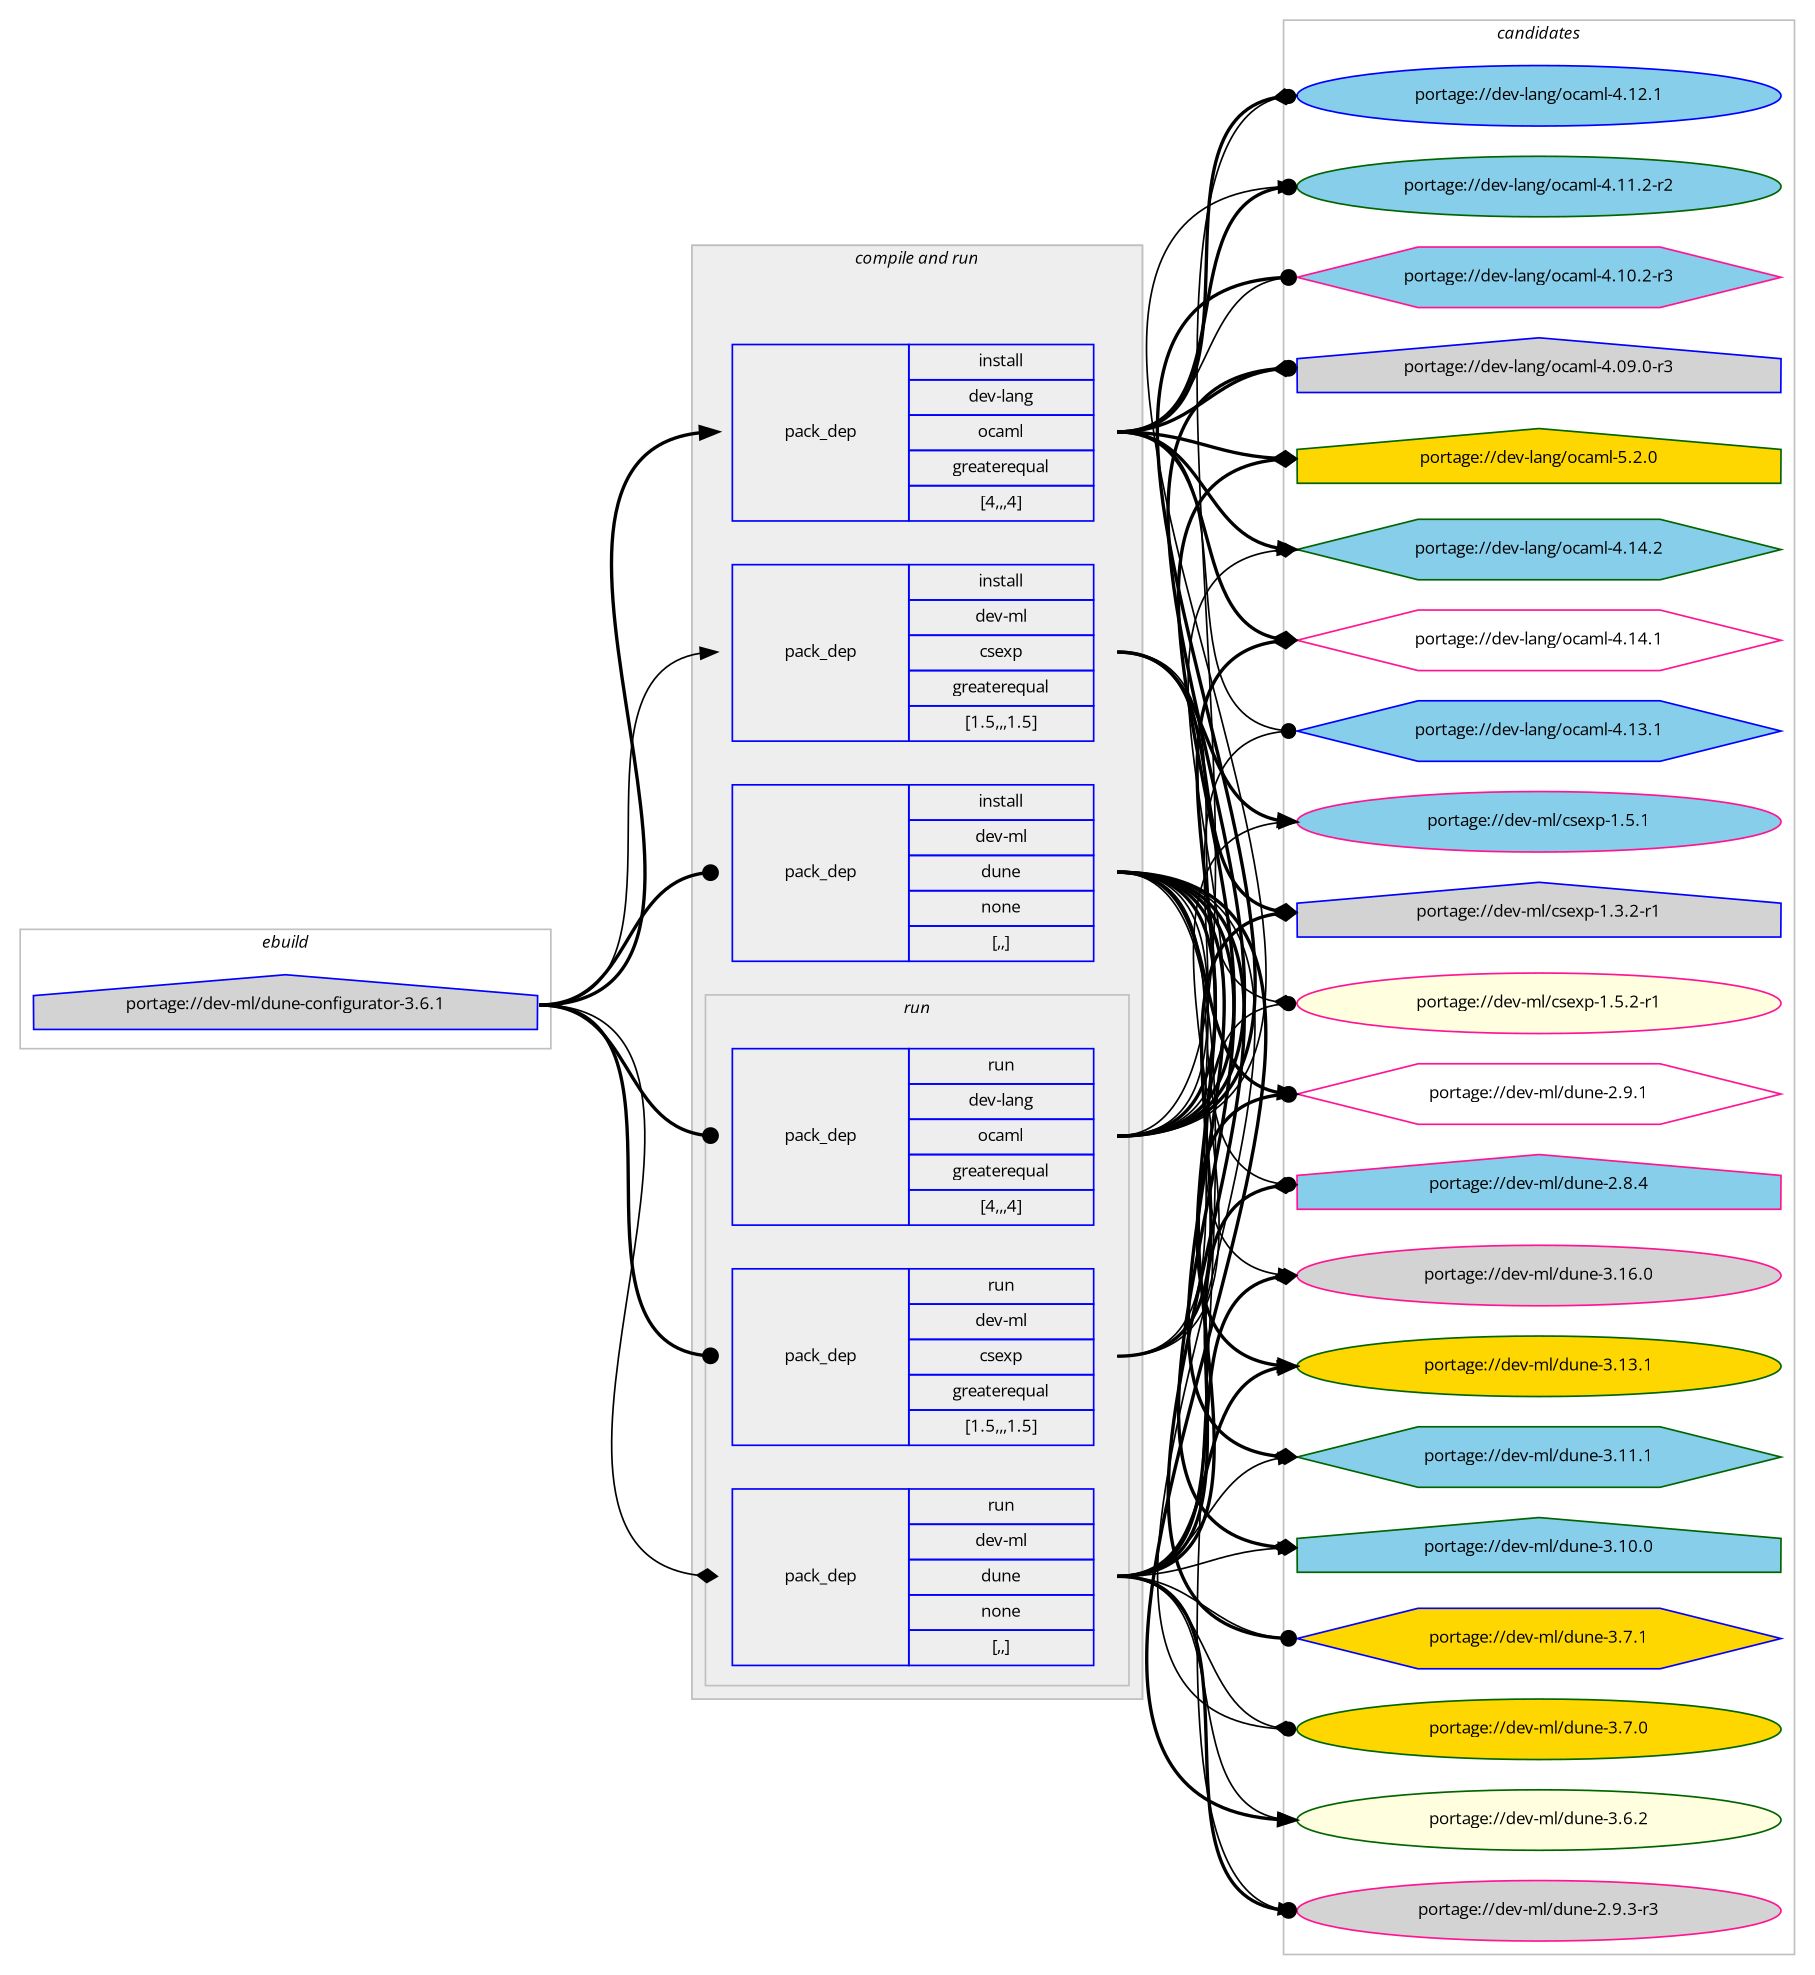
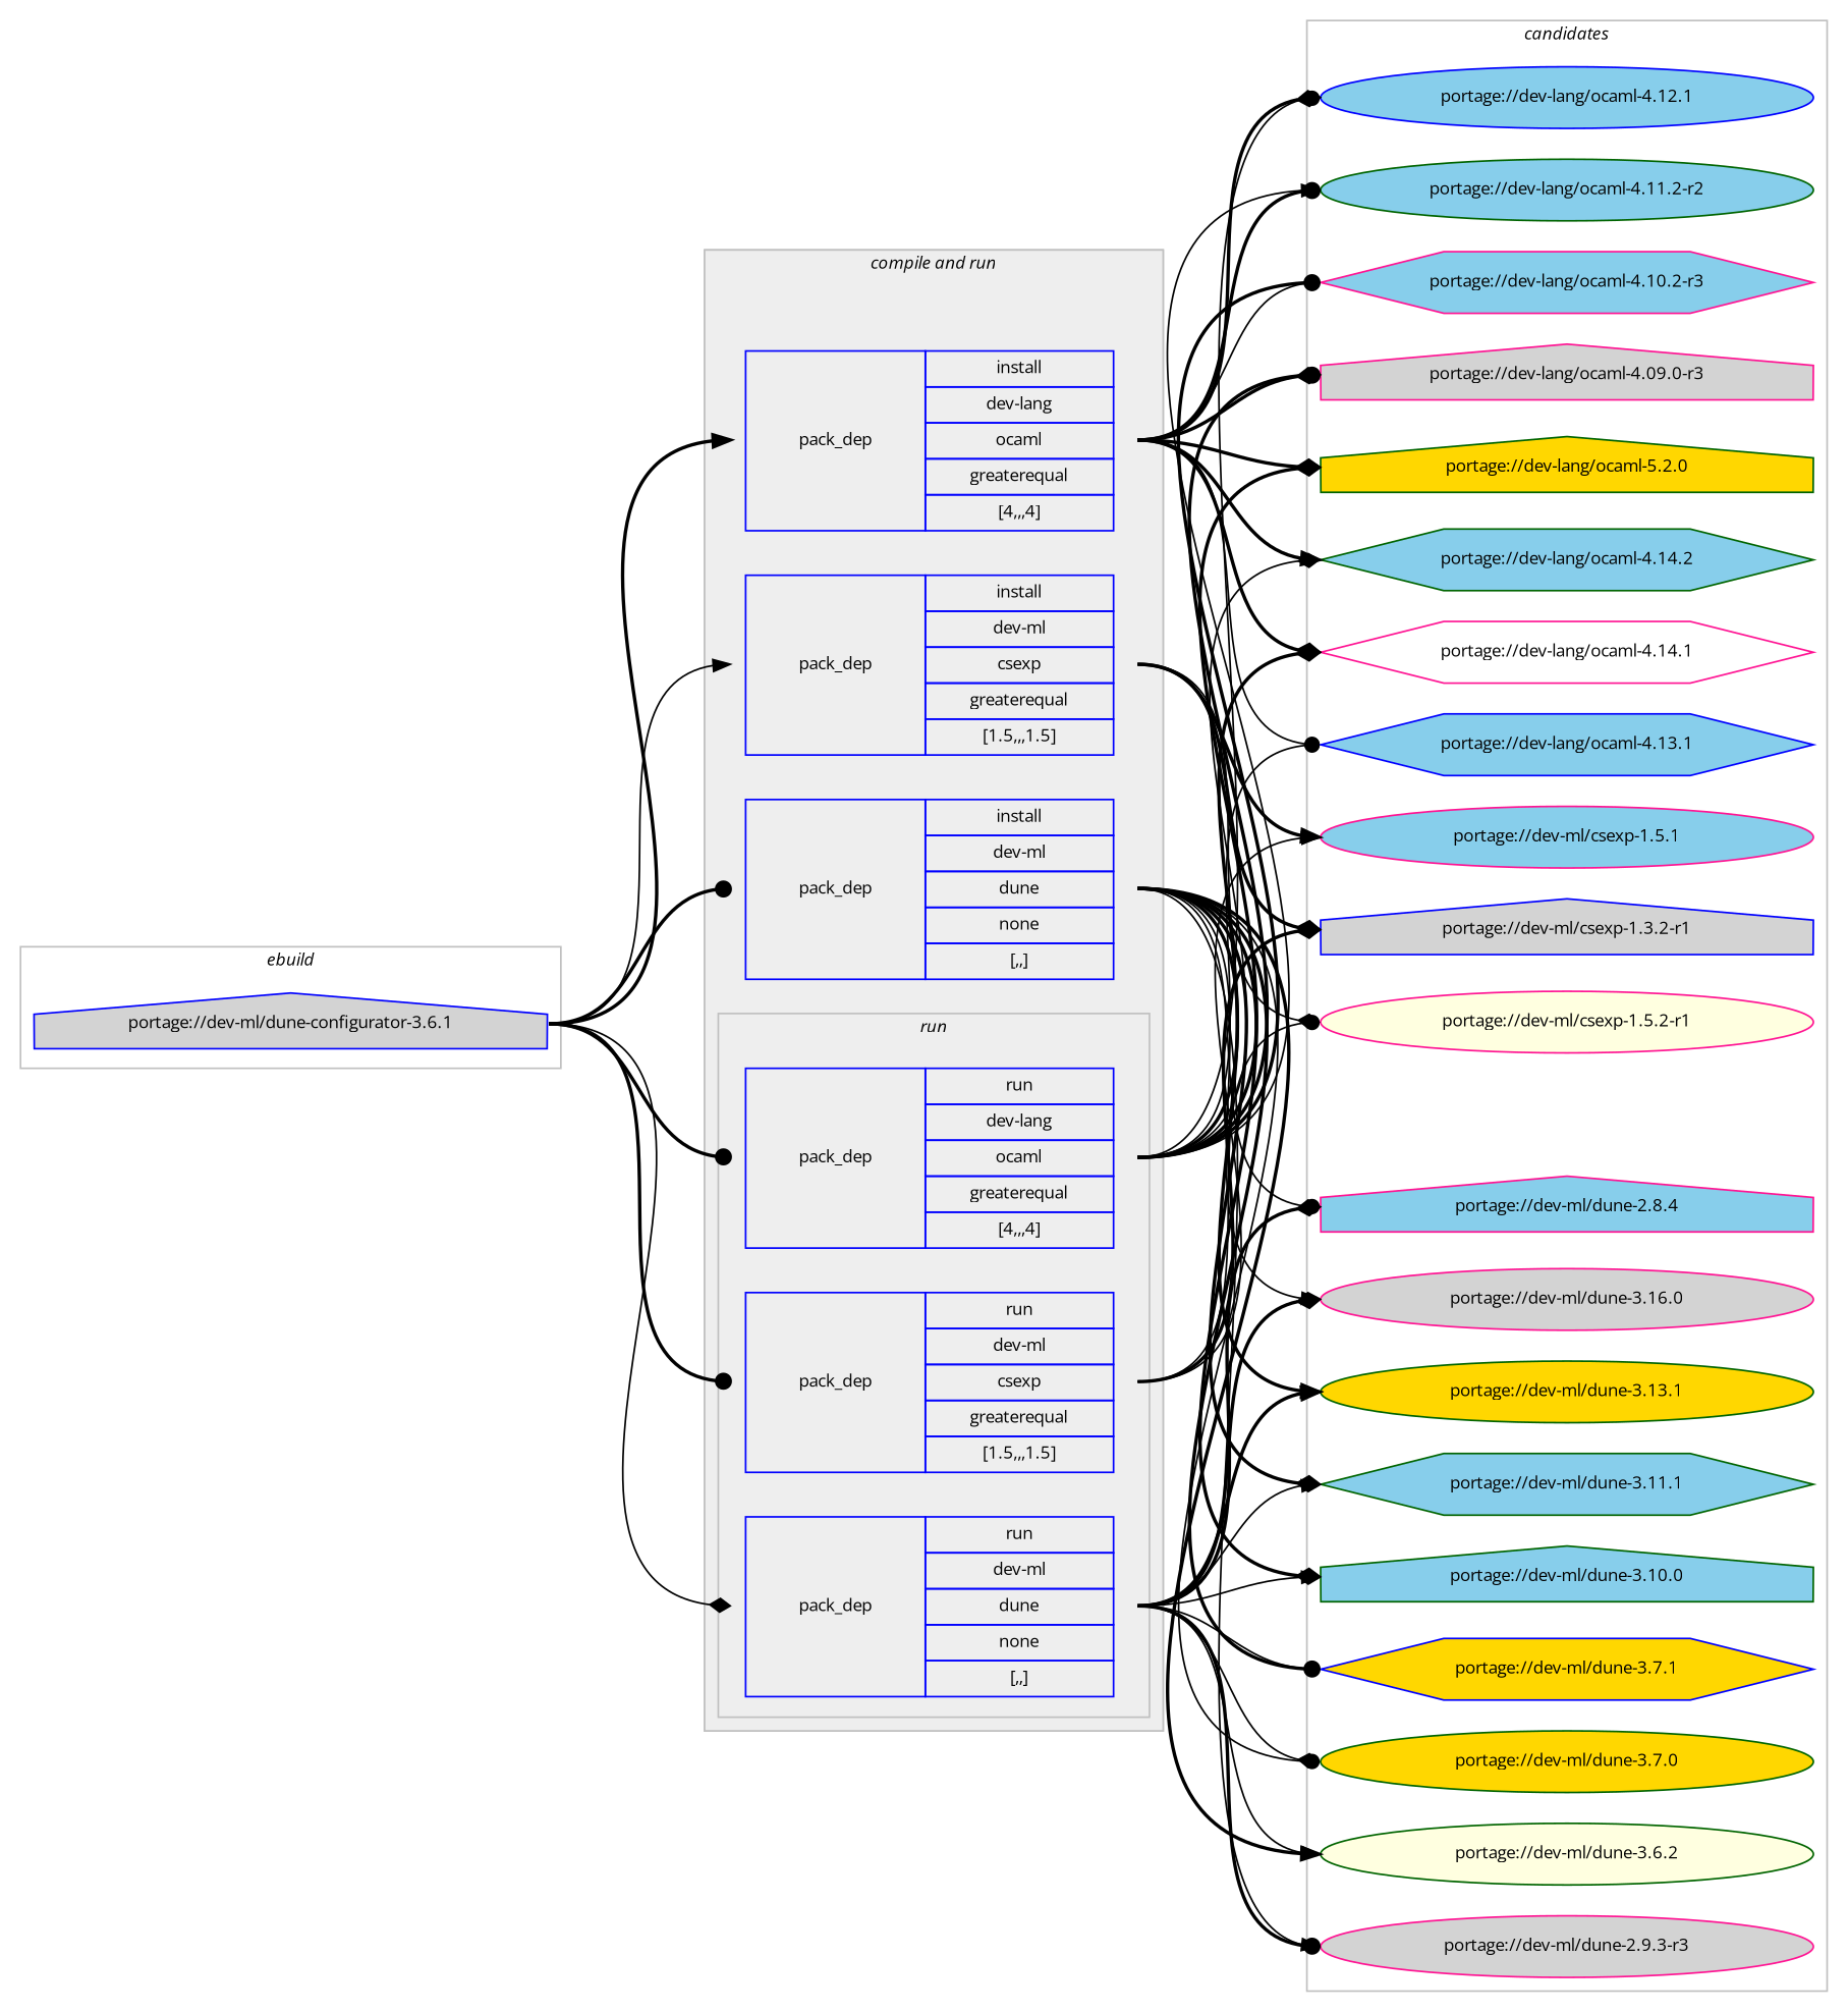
  digraph {
    compound=true
    concentrate=true
    fontname="Open Sans"
    fontsize=10
    newrank=true
    rankdir=LR
    ranksep=1.5
    node [color=blue fillcolor=skyblue fontname="Open Sans" fontsize=10 shape=ellipse style=filled]
    edge [arrowhead=dot fontname="Open Sans" headport=w style=bold tailport=e weight=100]
    n1 [fillcolor=lightgrey label="portage://dev-ml/dune-configurator-3.6.1" shape=house width=4]
    n2 [label=<<TABLE BORDER="0" CELLBORDER="1" CELLSPACING="0" CELLPADDING="4" WIDTH="220"><TR><TD ROWSPAN="6" CELLPADDING="30">pack_dep</TD></TR><TR><TD WIDTH="110">install</TD></TR><TR><TD>dev-lang</TD></TR><TR><TD>ocaml</TD></TR><TR><TD>greaterequal</TD></TR><TR><TD>[4,,,4]</TD></TR></TABLE>> shape=none fillcolor="" style=""]
    n3 [label=<<TABLE BORDER="0" CELLBORDER="1" CELLSPACING="0" CELLPADDING="4" WIDTH="220"><TR><TD ROWSPAN="6" CELLPADDING="30">pack_dep</TD></TR><TR><TD WIDTH="110">install</TD></TR><TR><TD>dev-ml</TD></TR><TR><TD>csexp</TD></TR><TR><TD>greaterequal</TD></TR><TR><TD>[1.5,,,1.5]</TD></TR></TABLE>> shape=none fillcolor="" style=""]
    n4 [label=<<TABLE BORDER="0" CELLBORDER="1" CELLSPACING="0" CELLPADDING="4" WIDTH="220"><TR><TD ROWSPAN="6" CELLPADDING="30">pack_dep</TD></TR><TR><TD WIDTH="110">install</TD></TR><TR><TD>dev-ml</TD></TR><TR><TD>dune</TD></TR><TR><TD>none</TD></TR><TR><TD>[,,]</TD></TR></TABLE>> shape=none fillcolor="" style=""]
    n5 [label=<<TABLE BORDER="0" CELLBORDER="1" CELLSPACING="0" CELLPADDING="4" WIDTH="220"><TR><TD ROWSPAN="6" CELLPADDING="30">pack_dep</TD></TR><TR><TD WIDTH="110">run</TD></TR><TR><TD>dev-lang</TD></TR><TR><TD>ocaml</TD></TR><TR><TD>greaterequal</TD></TR><TR><TD>[4,,,4]</TD></TR></TABLE>> shape=none fillcolor="" style=""]
    n6 [label=<<TABLE BORDER="0" CELLBORDER="1" CELLSPACING="0" CELLPADDING="4" WIDTH="220"><TR><TD ROWSPAN="6" CELLPADDING="30">pack_dep</TD></TR><TR><TD WIDTH="110">run</TD></TR><TR><TD>dev-ml</TD></TR><TR><TD>csexp</TD></TR><TR><TD>greaterequal</TD></TR><TR><TD>[1.5,,,1.5]</TD></TR></TABLE>> shape=none fillcolor="" style=""]
    n7 [label=<<TABLE BORDER="0" CELLBORDER="1" CELLSPACING="0" CELLPADDING="4" WIDTH="220"><TR><TD ROWSPAN="6" CELLPADDING="30">pack_dep</TD></TR><TR><TD WIDTH="110">run</TD></TR><TR><TD>dev-ml</TD></TR><TR><TD>dune</TD></TR><TR><TD>none</TD></TR><TR><TD>[,,]</TD></TR></TABLE>> shape=none fillcolor="" style=""]
    n8 [color=darkgreen fillcolor=gold label="portage://dev-lang/ocaml-5.2.0" shape=house width=4]
    n9 [color=darkgreen label="portage://dev-lang/ocaml-4.14.2" shape=hexagon width=4]
    n10 [color=deeppink fillcolor=white label="portage://dev-lang/ocaml-4.14.1" shape=hexagon width=4]
    n11 [label="portage://dev-lang/ocaml-4.13.1" shape=hexagon width=4]
    n12 [label="portage://dev-lang/ocaml-4.12.1" width=4]
    n13 [color=darkgreen label="portage://dev-lang/ocaml-4.11.2-r2" width=4]
    n14 [color=deeppink label="portage://dev-lang/ocaml-4.10.2-r3" shape=hexagon width=4]
-   n15 [fillcolor=lightgrey label="portage://dev-lang/ocaml-4.09.0-r3" shape=house width=4]
+   n15 [color=deeppink fillcolor=lightgrey label="portage://dev-lang/ocaml-4.09.0-r3" shape=house width=4]
    n16 [color=deeppink fillcolor=lightyellow label="portage://dev-ml/csexp-1.5.2-r1" width=4]
    n17 [color=deeppink label="portage://dev-ml/csexp-1.5.1" width=4]
    n18 [fillcolor=lightgrey label="portage://dev-ml/csexp-1.3.2-r1" shape=house width=4]
    n19 [color=deeppink fillcolor=lightgrey label="portage://dev-ml/dune-3.16.0" width=4]
    n20 [color=darkgreen fillcolor=gold label="portage://dev-ml/dune-3.13.1" width=4]
    n21 [color=darkgreen label="portage://dev-ml/dune-3.11.1" shape=hexagon width=4]
    n22 [color=darkgreen label="portage://dev-ml/dune-3.10.0" shape=house width=4]
    n23 [fillcolor=gold label="portage://dev-ml/dune-3.7.1" shape=hexagon width=4]
    n24 [color=darkgreen fillcolor=gold label="portage://dev-ml/dune-3.7.0" width=4]
    n25 [color=darkgreen fillcolor=lightyellow label="portage://dev-ml/dune-3.6.2" width=4]
    n26 [color=deeppink fillcolor=lightgrey label="portage://dev-ml/dune-2.9.3-r3" width=4]
-   n27 [color=deeppink fillcolor=white label="portage://dev-ml/dune-2.9.1" shape=hexagon width=4]
    n28 [color=deeppink label="portage://dev-ml/dune-2.8.4" shape=house width=4]
    subgraph cluster_1 {
      color=gray
      label=<<i>dependencies</i>>
      subgraph cluster_2 {
        color=gray
        fillcolor="#eeeeee"
        label=<<i>compile</i>>
        style=filled
        subgraph sub_3 {
          color=gray
          fillcolor="#eeeeee"
          label=<<i>compile</i>>
          style=filled
          n2
        }
        subgraph sub_4 {
          color=gray
          fillcolor="#eeeeee"
          label=<<i>compile</i>>
          style=filled
          n3
        }
        subgraph sub_5 {
          color=gray
          fillcolor="#eeeeee"
          label=<<i>compile</i>>
          style=filled
          n4
        }
      }
      subgraph cluster_6 {
        color=gray
        fillcolor="#eeeeee"
        label=<<i>compile and run</i>>
        style=filled
      }
      subgraph cluster_7 {
        color=gray
        fillcolor="#eeeeee"
        label=<<i>run</i>>
        style=filled
        subgraph sub_8 {
          color=gray
          fillcolor="#eeeeee"
          label=<<i>run</i>>
          style=filled
          n5
        }
        subgraph sub_9 {
          color=gray
          fillcolor="#eeeeee"
          label=<<i>run</i>>
          style=filled
          n6
        }
        subgraph sub_10 {
          color=gray
          fillcolor="#eeeeee"
          label=<<i>run</i>>
          style=filled
          n7
        }
      }
    }
    subgraph cluster_11 {
      color=gray
      label=<<i>ebuild</i>>
      n1
    }
    subgraph cluster_12 {
      color=gray
      label=<<i>candidates</i>>
      rank=same
      subgraph sub_13 {
        color=black
        label=<<i>candidates</i>>
        nodesep=1
        rank=same
        n8
        n9
        n10
        n11
        n12
        n13
        n14
        n15
      }
      subgraph sub_14 {
        color=black
        label=<<i>candidates</i>>
        nodesep=1
        rank=same
        n16
        n17
        n18
      }
      subgraph sub_15 {
        color=black
        label=<<i>candidates</i>>
        nodesep=1
        rank=same
        n19
        n20
        n21
        n22
        n23
        n24
        n25
        n26
-       n27
        n28
      }
      subgraph sub_16 {
        color=black
        label=<<i>candidates</i>>
        nodesep=1
        rank=same
        n8
        n9
        n10
        n11
        n12
        n13
        n14
        n15
      }
      subgraph sub_17 {
        color=black
        label=<<i>candidates</i>>
        nodesep=1
        rank=same
        n19
        n20
        n21
        n22
        n23
        n24
        n25
        n26
-       n27
        n28
      }
      subgraph sub_18 {
        color=black
        label=<<i>candidates</i>>
        nodesep=1
        rank=same
        n16
        n17
        n18
      }
    }
    n1 -> n2 [arrowhead=normal weight=20]
    n1 -> n3 [arrowhead=normal style=solid weight=20]
    n1 -> n4 [weight=20]
    n1 -> n5 [weight=20]
    n1 -> n6 [weight=20]
    n1 -> n7 [arrowhead=diamond style=solid weight=20]
    n2 -> n8 [arrowhead=diamond]
    n2 -> n9 [arrowhead=normal]
    n2 -> n10 [arrowhead=diamond]
    n2 -> n11 [style=solid]
    n2 -> n12 [arrowhead=diamond]
    n2 -> n13
    n2 -> n14 [style=solid]
    n2 -> n15 [arrowhead=diamond]
    n3 -> n16 [arrowhead=diamond style=solid]
    n3 -> n17 [arrowhead=normal]
    n3 -> n18 [arrowhead=diamond]
    n4 -> n19 [arrowhead=normal style=solid]
    n4 -> n20 [arrowhead=normal]
    n4 -> n21 [arrowhead=diamond]
    n4 -> n22 [arrowhead=diamond]
    n4 -> n23
    n4 -> n24 [style=solid]
    n4 -> n25 [arrowhead=normal]
    n4 -> n26 [arrowhead=normal style=solid]
-   n4 -> n27 [arrowhead=normal]
    n4 -> n28 [style=solid]
    n5 -> n8 [arrowhead=diamond]
    n5 -> n9 [arrowhead=diamond style=solid]
    n5 -> n10 [arrowhead=diamond]
    n5 -> n11 [style=solid]
    n5 -> n12 [style=solid]
    n5 -> n13 [arrowhead=normal style=solid]
    n5 -> n14
    n5 -> n15
    n6 -> n16 [style=solid]
    n6 -> n17 [arrowhead=normal style=solid]
    n6 -> n18 [arrowhead=diamond]
    n7 -> n19 [arrowhead=diamond]
    n7 -> n20 [arrowhead=normal]
    n7 -> n21 [arrowhead=normal style=solid]
    n7 -> n22 [arrowhead=normal style=solid]
    n7 -> n23 [style=solid]
    n7 -> n24 [arrowhead=diamond style=solid]
    n7 -> n25 [arrowhead=normal style=solid]
    n7 -> n26
-   n7 -> n27
    n7 -> n28 [arrowhead=diamond]
  }
